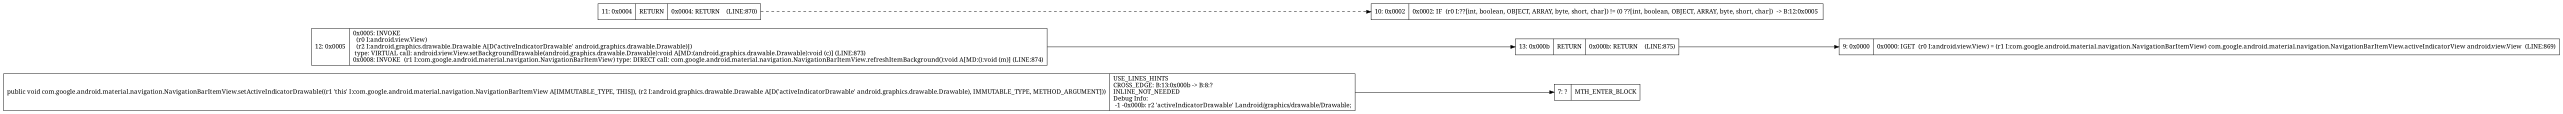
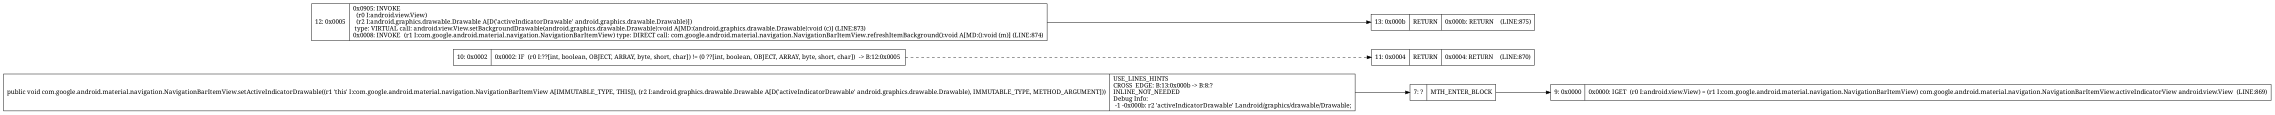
  digraph {
    fontname="Noto Serif"
    rankdir=LR
    node [fontname="Noto Serif" shape=record]
    edge [fontname="Noto Serif"]
    n1 [label="{7\:\ ?|MTH_ENTER_BLOCK\l}"]
    n2 [label="{9\:\ 0x0000|0x0000: IGET  (r0 I:android.view.View) = (r1 I:com.google.android.material.navigation.NavigationBarItemView) com.google.android.material.navigation.NavigationBarItemView.activeIndicatorView android.view.View  (LINE:869)\l}"]
    n3 [label="{10\:\ 0x0002|0x0002: IF  (r0 I:??[int, boolean, OBJECT, ARRAY, byte, short, char]) != (0 ??[int, boolean, OBJECT, ARRAY, byte, short, char])  \-\> B:12:0x0005 \l}"]
    n4 [label="{11\:\ 0x0004|RETURN\l|0x0004: RETURN    (LINE:870)\l}"]
-   n5 [label="{12\:\ 0x0005|0x0005: INVOKE  \l  (r0 I:android.view.View)\l  (r2 I:android.graphics.drawable.Drawable A[D('activeIndicatorDrawable' android.graphics.drawable.Drawable)])\l type: VIRTUAL call: android.view.View.setBackgroundDrawable(android.graphics.drawable.Drawable):void A[MD:(android.graphics.drawable.Drawable):void (c)] (LINE:873)\l0x0008: INVOKE  (r1 I:com.google.android.material.navigation.NavigationBarItemView) type: DIRECT call: com.google.android.material.navigation.NavigationBarItemView.refreshItemBackground():void A[MD:():void (m)] (LINE:874)\l}"]
+   n5 [label="{12\:\ 0x0005|0x0905: INVOKE  \l  (r0 I:android.view.View)\l  (r2 I:android.graphics.drawable.Drawable A[D('activeIndicatorDrawable' android.graphics.drawable.Drawable)])\l type: VIRTUAL call: android.view.View.setBackgroundDrawable(android.graphics.drawable.Drawable):void A[MD:(android.graphics.drawable.Drawable):void (c)] (LINE:873)\l0x0008: INVOKE  (r1 I:com.google.android.material.navigation.NavigationBarItemView) type: DIRECT call: com.google.android.material.navigation.NavigationBarItemView.refreshItemBackground():void A[MD:():void (m)] (LINE:874)\l}"]
    n6 [label="{13\:\ 0x000b|RETURN\l|0x000b: RETURN    (LINE:875)\l}"]
    n7 [label="{public void com.google.android.material.navigation.NavigationBarItemView.setActiveIndicatorDrawable((r1 'this' I:com.google.android.material.navigation.NavigationBarItemView A[IMMUTABLE_TYPE, THIS]), (r2 I:android.graphics.drawable.Drawable A[D('activeIndicatorDrawable' android.graphics.drawable.Drawable), IMMUTABLE_TYPE, METHOD_ARGUMENT]))  | USE_LINES_HINTS\lCROSS_EDGE: B:13:0x000b \-\> B:8:?\lINLINE_NOT_NEEDED\lDebug Info:\l  \-1 \-0x000b: r2 'activeIndicatorDrawable' Landroid\/graphics\/drawable\/Drawable;\l}"]
-   n6 -> n2
-   n4 -> n3 [style=dashed]
+   n1 -> n2
+   n3 -> n4 [style=dashed]
    n5 -> n6
    n7 -> n1
  }
